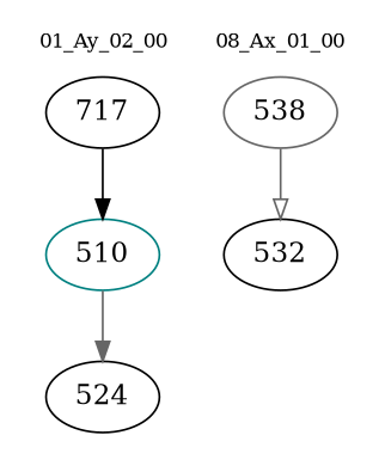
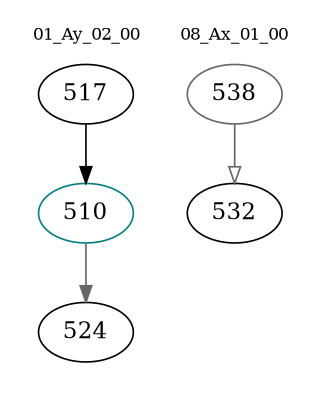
  digraph {
    node [color=black]
    edge [arrowhead=normal color=gray40]
-   n1 [label=717]
+   n1 [label=517]
    n2 [color=teal label=510]
    n3 [label=524]
    n4 [color=gray40 label=538]
    n5 [label=532]
    subgraph cluster_1 {
      color=white
      fontsize=10
      label="01_Ay_02_00"
      n1
      n2
      n3
    }
    subgraph cluster_2 {
      color=white
      fontsize=10
      label="08_Ax_01_00"
      n4
      n5
    }
    n1 -> n2 [color=black]
    n2 -> n3
    n4 -> n5 [arrowhead=onormal]
  }
